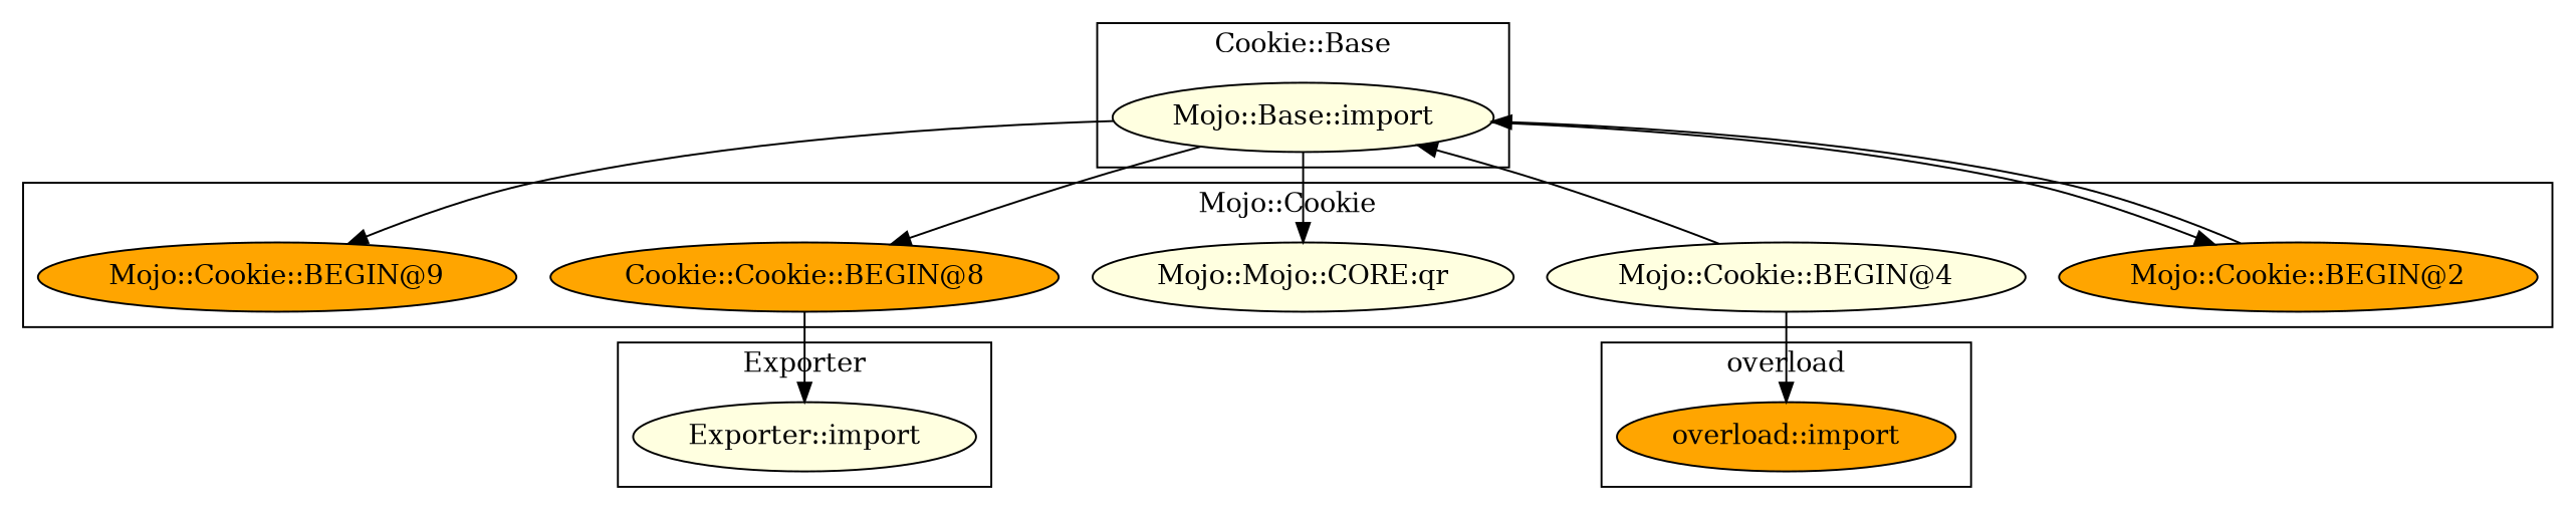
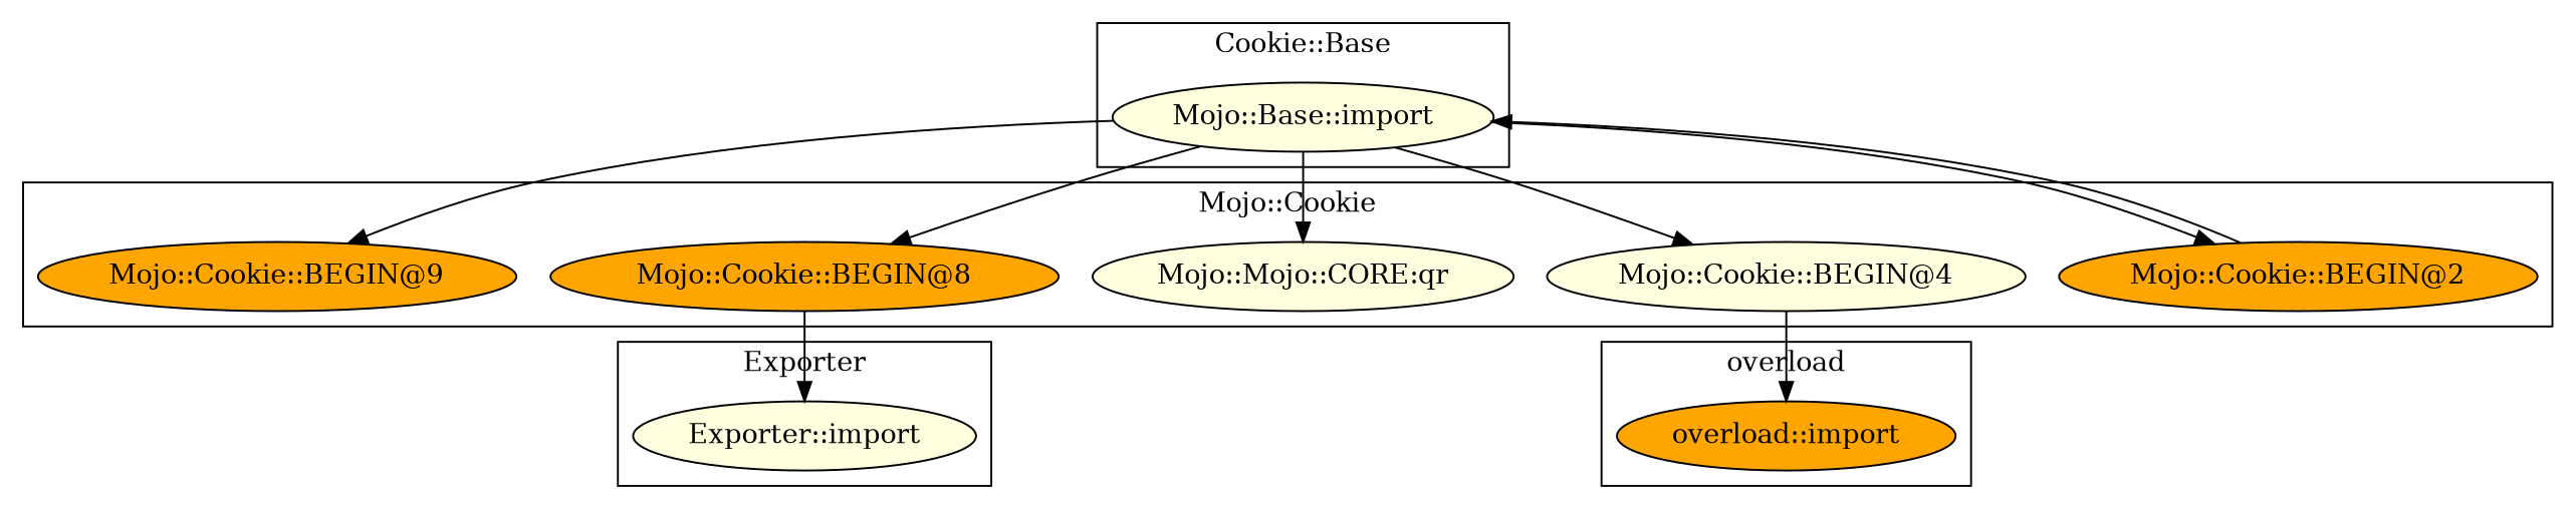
  digraph {
    node [fillcolor=orange style=filled]
    "Mojo::Cookie::BEGIN@2"
-   "Mojo::Cookie::BEGIN@8" [label="Cookie::Cookie::BEGIN@8"]
+   "Mojo::Cookie::BEGIN@8"
    n3 [fillcolor=lightyellow label="Mojo::Mojo::CORE:qr"]
    "Mojo::Cookie::BEGIN@4" [fillcolor=lightyellow]
    "Mojo::Cookie::BEGIN@9"
    "Exporter::import" [fillcolor=lightyellow]
    "overload::import"
    "Mojo::Base::import" [fillcolor=lightyellow]
    subgraph cluster_1 {
      label="Mojo::Cookie"
      "Mojo::Cookie::BEGIN@2"
      "Mojo::Cookie::BEGIN@8"
      n3
      "Mojo::Cookie::BEGIN@4"
      "Mojo::Cookie::BEGIN@9"
    }
    subgraph cluster_2 {
      label=Exporter
      "Exporter::import"
    }
    subgraph cluster_3 {
      label=overload
      "overload::import"
    }
    subgraph cluster_4 {
      label="Cookie::Base"
      "Mojo::Base::import"
    }
    "Mojo::Cookie::BEGIN@2" -> "Mojo::Base::import"
    "Mojo::Cookie::BEGIN@8" -> "Exporter::import"
    "Mojo::Cookie::BEGIN@4" -> "overload::import"
    "Mojo::Base::import" -> "Mojo::Cookie::BEGIN@2"
    "Mojo::Base::import" -> "Mojo::Cookie::BEGIN@8"
    "Mojo::Base::import" -> n3
-   "Mojo::Cookie::BEGIN@4" -> "Mojo::Base::import"
+   "Mojo::Base::import" -> "Mojo::Cookie::BEGIN@4"
    "Mojo::Base::import" -> "Mojo::Cookie::BEGIN@9"
  }
